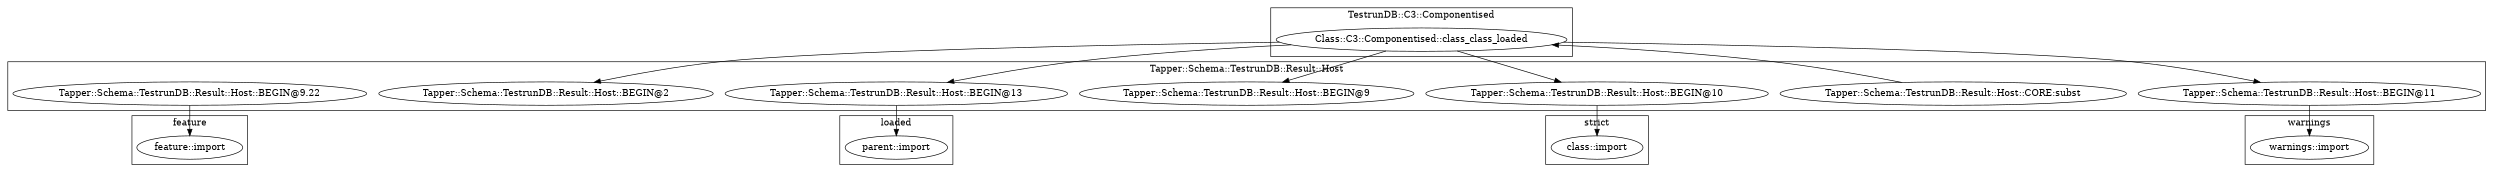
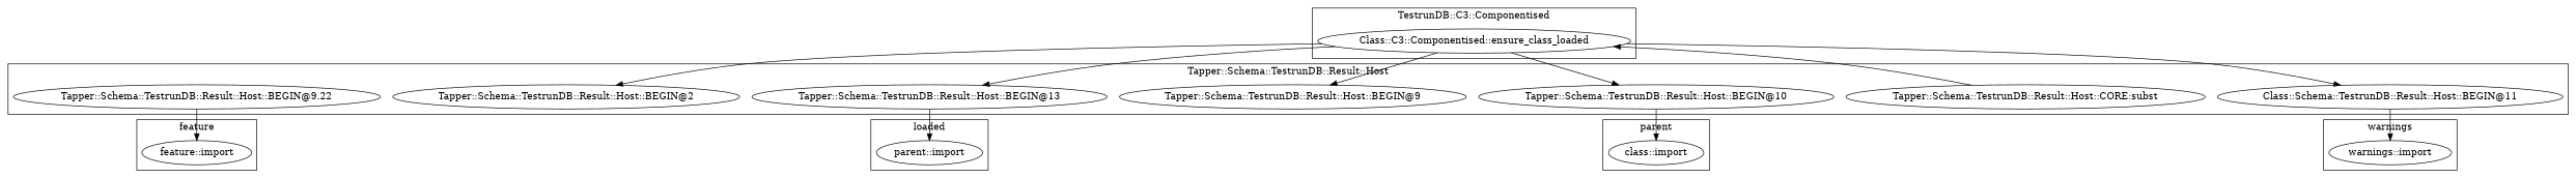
  digraph {
    "parent::import"
    "feature::import"
    "Tapper::Schema::TestrunDB::Result::Host::BEGIN@9.22"
    "Tapper::Schema::TestrunDB::Result::Host::BEGIN@13"
    "Tapper::Schema::TestrunDB::Result::Host::BEGIN@9"
    "Tapper::Schema::TestrunDB::Result::Host::BEGIN@10"
    "Tapper::Schema::TestrunDB::Result::Host::BEGIN@2"
-   "Tapper::Schema::TestrunDB::Result::Host::BEGIN@11"
+   "Tapper::Schema::TestrunDB::Result::Host::BEGIN@11" [label="Class::Schema::TestrunDB::Result::Host::BEGIN@11"]
    "Tapper::Schema::TestrunDB::Result::Host::CORE:subst"
-   "Class::C3::Componentised::ensure_class_loaded" [label="Class::C3::Componentised::class_class_loaded"]
+   "Class::C3::Componentised::ensure_class_loaded"
    "warnings::import"
    n12 [label="class::import"]
    subgraph cluster_1 {
      label=loaded
      "parent::import"
    }
    subgraph cluster_2 {
      label=feature
      "feature::import"
    }
    subgraph cluster_3 {
      label="Tapper::Schema::TestrunDB::Result::Host"
      "Tapper::Schema::TestrunDB::Result::Host::BEGIN@9.22"
      "Tapper::Schema::TestrunDB::Result::Host::BEGIN@13"
      "Tapper::Schema::TestrunDB::Result::Host::BEGIN@9"
      "Tapper::Schema::TestrunDB::Result::Host::BEGIN@10"
      "Tapper::Schema::TestrunDB::Result::Host::BEGIN@2"
      "Tapper::Schema::TestrunDB::Result::Host::BEGIN@11"
      "Tapper::Schema::TestrunDB::Result::Host::CORE:subst"
    }
    subgraph cluster_4 {
      label="TestrunDB::C3::Componentised"
      "Class::C3::Componentised::ensure_class_loaded"
    }
    subgraph cluster_5 {
      label=warnings
      "warnings::import"
    }
    subgraph cluster_6 {
-     label="strict"
+     label=parent
      n12
    }
    "Tapper::Schema::TestrunDB::Result::Host::BEGIN@9.22" -> "feature::import"
    "Tapper::Schema::TestrunDB::Result::Host::BEGIN@13" -> "parent::import"
    "Tapper::Schema::TestrunDB::Result::Host::BEGIN@10" -> n12
    "Tapper::Schema::TestrunDB::Result::Host::BEGIN@11" -> "warnings::import"
    "Tapper::Schema::TestrunDB::Result::Host::CORE:subst" -> "Class::C3::Componentised::ensure_class_loaded"
    "Class::C3::Componentised::ensure_class_loaded" -> "Tapper::Schema::TestrunDB::Result::Host::BEGIN@13"
    "Class::C3::Componentised::ensure_class_loaded" -> "Tapper::Schema::TestrunDB::Result::Host::BEGIN@9"
    "Class::C3::Componentised::ensure_class_loaded" -> "Tapper::Schema::TestrunDB::Result::Host::BEGIN@10"
    "Class::C3::Componentised::ensure_class_loaded" -> "Tapper::Schema::TestrunDB::Result::Host::BEGIN@2"
    "Class::C3::Componentised::ensure_class_loaded" -> "Tapper::Schema::TestrunDB::Result::Host::BEGIN@11"
  }
